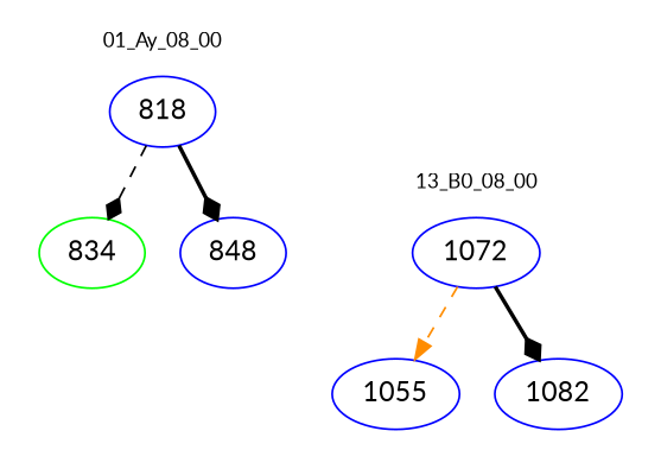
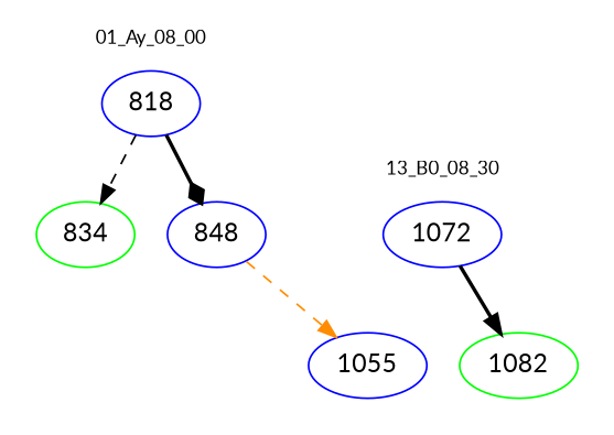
  digraph {
    fontname=Lato
    node [color=blue fontname=Lato]
    edge [arrowhead=diamond color=black fontname=Lato style=dashed]
    n1 [label=818]
    n2 [color=green label=834]
    n3 [label=848]
    n4 [label=1072]
    n5 [label=1055]
-   n6 [label=1082]
+   n6 [color=green label=1082]
    subgraph cluster_1 {
      color=white
      fontsize=10
      label="01_Ay_08_00"
      n1
      n2
      n3
    }
    subgraph cluster_2 {
      color=white
      fontsize=10
-     label="13_B0_08_00"
+     label="13_B0_08_30"
      n4
      n5
      n6
    }
-   n1 -> n2
+   n1 -> n2 [arrowhead=normal]
    n1 -> n3 [style=bold]
-   n4 -> n5 [arrowhead=normal color=darkorange]
-   n4 -> n6 [style=bold]
+   n3 -> n5 [arrowhead=normal color=darkorange]
+   n4 -> n6 [arrowhead=normal style=bold]
  }
